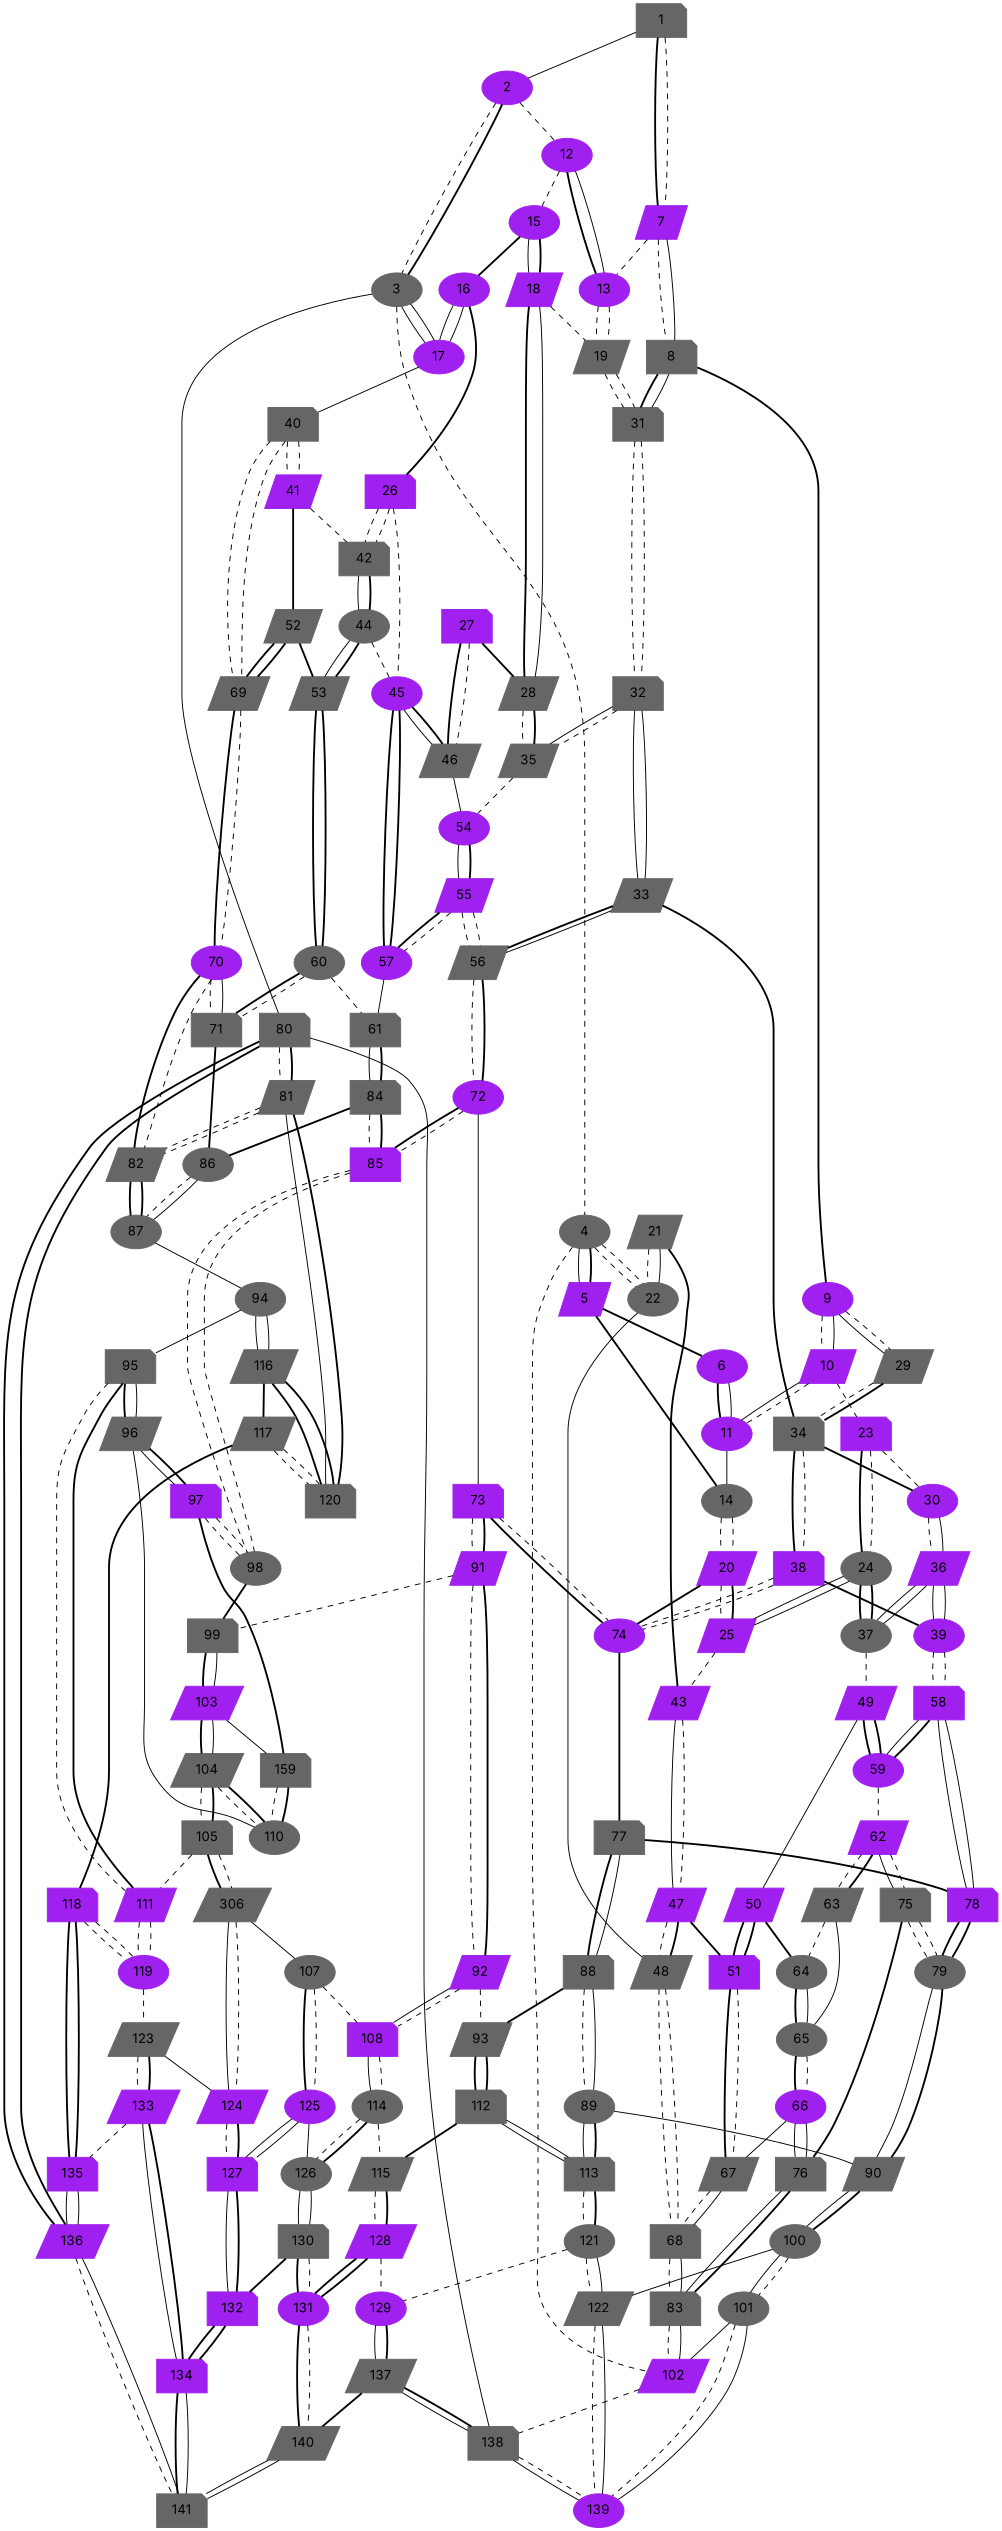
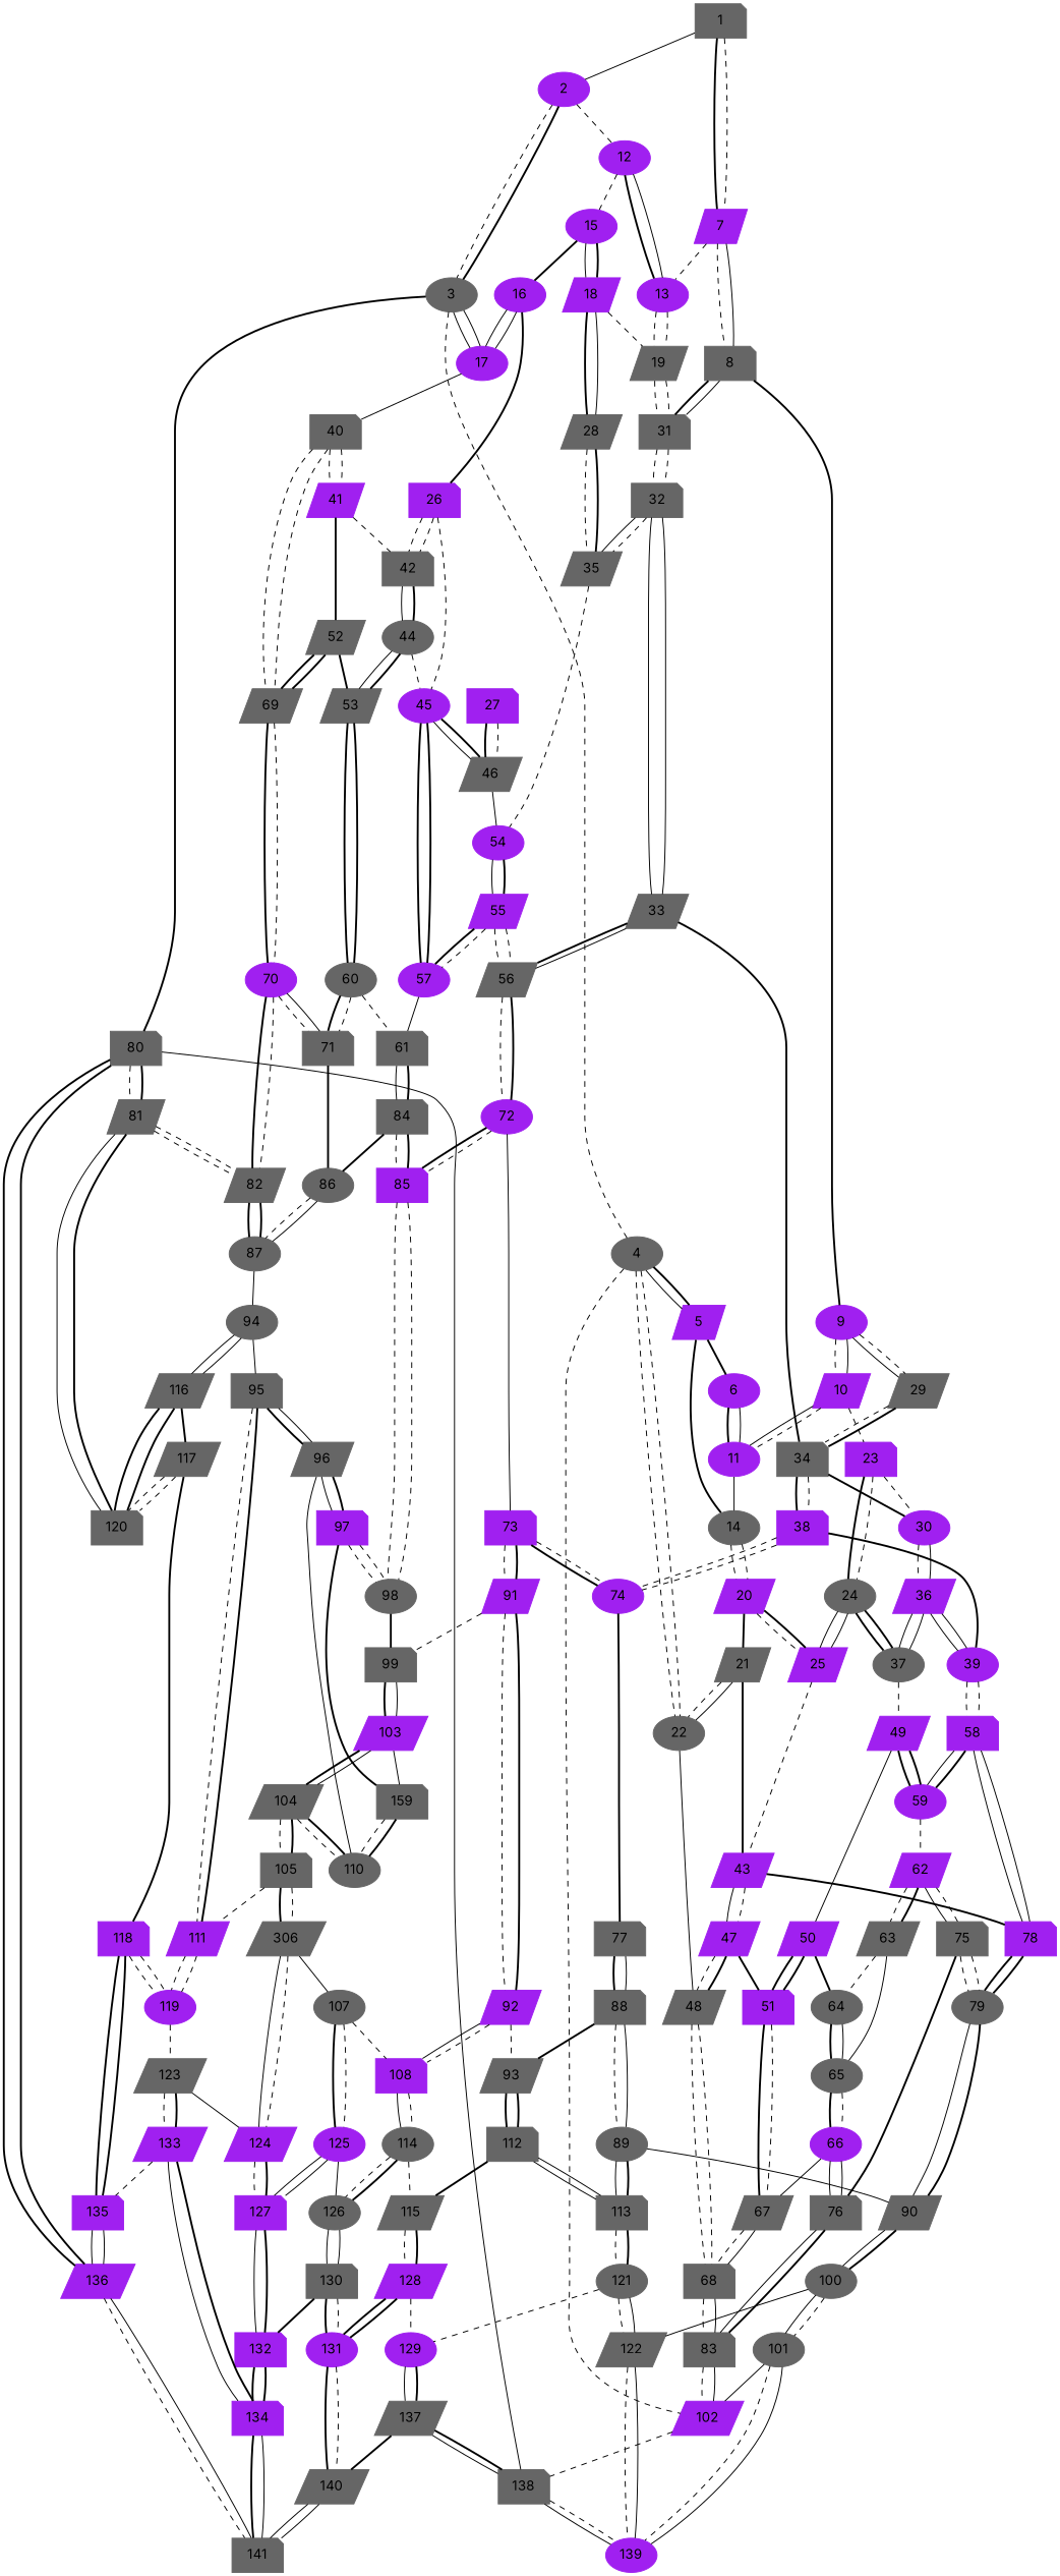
  graph {
    fontname=Inter
    node [color=gray40 fontname=Inter shape=parallelogram style=filled]
    edge [fontname=Inter style=dashed]
    1 [shape=note]
    2 [color=purple shape=ellipse]
    7 [color=purple]
    3 [shape=ellipse]
    12 [color=purple shape=ellipse]
    8 [shape=note]
    13 [color=purple shape=ellipse]
    4 [shape=ellipse]
    17 [color=purple shape=ellipse]
    80 [shape=note]
    15 [color=purple shape=ellipse]
    5 [color=purple]
    22 [shape=ellipse]
    102 [color=purple]
    40 [shape=note]
    81
    136 [color=purple]
    138 [shape=note]
    6 [color=purple shape=ellipse]
    14 [shape=ellipse]
    48
    11 [color=purple shape=ellipse]
    20 [color=purple]
    9 [color=purple shape=ellipse]
    31 [shape=note]
    19
    10 [color=purple]
    29
    32 [shape=note]
    23 [color=purple shape=note]
    34 [shape=note]
    24 [shape=ellipse]
    30 [color=purple shape=ellipse]
    16 [color=purple shape=ellipse]
    18 [color=purple]
    21
    25 [color=purple]
    26 [color=purple shape=note]
    28
    42 [shape=note]
    45 [color=purple shape=ellipse]
    41 [color=purple]
    69
    35
    43 [color=purple]
    47 [color=purple]
    68 [shape=note]
    37 [shape=ellipse]
    36 [color=purple]
    49 [color=purple]
    27 [color=purple shape=note]
    46
    44 [shape=ellipse]
    54 [color=purple shape=ellipse]
    38 [color=purple shape=note]
    39 [color=purple shape=ellipse]
    33
    56
    72 [color=purple shape=ellipse]
    74 [color=purple shape=ellipse]
    55 [color=purple]
    58 [color=purple shape=note]
    50 [color=purple]
    59 [color=purple shape=ellipse]
    77 [shape=note]
    78 [color=purple shape=note]
    52
    70 [color=purple shape=ellipse]
    53
    51 [color=purple shape=note]
    57 [color=purple shape=ellipse]
    60 [shape=ellipse]
    61 [shape=note]
    67
    83 [shape=note]
    64 [shape=ellipse]
    62 [color=purple]
    65 [shape=ellipse]
    71 [shape=note]
    73 [color=purple shape=note]
    85 [color=purple shape=note]
    84 [shape=note]
    79 [shape=ellipse]
    63
    75 [shape=note]
    86 [shape=ellipse]
    76 [shape=note]
    66 [color=purple shape=ellipse]
    82
    87 [shape=ellipse]
    91 [color=purple]
    98 [shape=ellipse]
    92 [color=purple]
    99 [shape=note]
    88 [shape=note]
    90
    89 [shape=ellipse]
    93
    100 [shape=ellipse]
    120 [shape=note]
    141 [shape=note]
    139 [color=purple shape=ellipse]
    94 [shape=ellipse]
    95 [shape=note]
    116
    113 [shape=note]
    112 [shape=note]
    121 [shape=ellipse]
    101 [shape=ellipse]
    122
    108 [color=purple shape=note]
    103 [color=purple]
    114 [shape=ellipse]
    115
    96
    111 [color=purple]
    117
    97 [color=purple shape=note]
    110 [shape=ellipse]
    119 [color=purple shape=ellipse]
    n121 [label=159 shape=note]
    104
    105 [shape=note]
    n124 [label=306]
    107 [shape=ellipse]
    124 [color=purple]
    125 [color=purple shape=ellipse]
    127 [color=purple shape=note]
    126 [shape=ellipse]
    123
    128 [color=purple]
    129 [color=purple shape=ellipse]
    130 [shape=note]
    131 [color=purple shape=ellipse]
    118 [color=purple shape=note]
    135 [color=purple shape=note]
    133 [color=purple]
    137
    134 [color=purple shape=note]
    132 [color=purple shape=note]
    140
    1 -- 2 [style=solid]
    1 -- 7 [style=bold]
    1 -- 7
    2 -- 3
    2 -- 3 [style=bold]
    2 -- 12
    7 -- 8
    7 -- 8 [style=solid]
    7 -- 13
    3 -- 4
    3 -- 17 [style=solid]
    3 -- 17 [style=solid]
-   3 -- 80 [style=solid]
+   3 -- 80 [style=bold]
    12 -- 13 [style=bold]
    12 -- 13 [style=solid]
    12 -- 15
    8 -- 9 [style=bold]
    8 -- 31 [style=bold]
    8 -- 31 [style=solid]
    13 -- 19
    13 -- 19
    4 -- 5 [style=solid]
    4 -- 5 [style=bold]
    4 -- 22
    4 -- 22
    4 -- 102
    17 -- 40 [style=solid]
    80 -- 81
    80 -- 81 [style=bold]
    80 -- 136 [style=bold]
    80 -- 136 [style=bold]
    80 -- 138 [style=solid]
    15 -- 16 [style=bold]
    15 -- 18 [style=solid]
    15 -- 18 [style=bold]
    5 -- 6 [style=bold]
    5 -- 14 [style=bold]
    22 -- 48 [style=solid]
    102 -- 138
    40 -- 41
    40 -- 41
    40 -- 69
    40 -- 69
    81 -- 82
    81 -- 82
    81 -- 120 [style=solid]
    81 -- 120 [style=bold]
    136 -- 141
    136 -- 141 [style=solid]
    138 -- 139 [style=solid]
    138 -- 139
    6 -- 11 [style=bold]
    6 -- 11 [style=solid]
    14 -- 20
    14 -- 20
    48 -- 68
    48 -- 68
    11 -- 14 [style=solid]
-   20 -- 74 [style=bold]
+   20 -- 21 [style=bold]
    20 -- 25
    20 -- 25 [style=bold]
    9 -- 10
    9 -- 10 [style=solid]
    9 -- 29 [style=solid]
    9 -- 29
    31 -- 32
    31 -- 32
    19 -- 31
    19 -- 31
    10 -- 11 [style=solid]
    10 -- 11
    10 -- 23
    29 -- 34
    29 -- 34 [style=bold]
    32 -- 35 [style=solid]
    32 -- 35
    32 -- 33 [style=solid]
    32 -- 33 [style=solid]
    23 -- 24 [style=bold]
    23 -- 24
    23 -- 30
    34 -- 30 [style=bold]
    34 -- 38 [style=bold]
    34 -- 38
    24 -- 25 [style=solid]
    24 -- 25 [style=solid]
    24 -- 37 [style=bold]
    24 -- 37 [style=bold]
    30 -- 36
    30 -- 36 [style=solid]
    16 -- 17 [style=solid]
    16 -- 17 [style=solid]
    16 -- 26 [style=bold]
    18 -- 19
    18 -- 28 [style=bold]
    18 -- 28 [style=solid]
    21 -- 22
    21 -- 22 [style=solid]
    21 -- 43 [style=bold]
    25 -- 43
    26 -- 42
    26 -- 42
    26 -- 45
    28 -- 35
    28 -- 35 [style=bold]
    42 -- 44 [style=solid]
    42 -- 44 [style=bold]
    45 -- 46 [style=solid]
    45 -- 46 [style=bold]
    45 -- 57 [style=bold]
    45 -- 57 [style=bold]
    41 -- 42
    41 -- 52 [style=bold]
    69 -- 70 [style=bold]
    69 -- 70
    35 -- 54
    43 -- 47 [style=solid]
    43 -- 47
    47 -- 48
    47 -- 48 [style=bold]
    47 -- 51 [style=bold]
    68 -- 83
    68 -- 83 [style=solid]
    37 -- 49
    36 -- 37 [style=solid]
    36 -- 37 [style=solid]
    36 -- 39 [style=solid]
    36 -- 39 [style=solid]
    49 -- 50 [style=solid]
    49 -- 59 [style=bold]
    49 -- 59 [style=bold]
-   27 -- 28 [style=bold]
    27 -- 46 [style=bold]
    27 -- 46
    46 -- 54 [style=solid]
    44 -- 45
    44 -- 53 [style=solid]
    44 -- 53 [style=bold]
    54 -- 55 [style=solid]
    54 -- 55 [style=bold]
    38 -- 39 [style=bold]
    38 -- 74
    38 -- 74
    39 -- 58
    39 -- 58
    33 -- 34 [style=bold]
    33 -- 56 [style=bold]
    33 -- 56 [style=solid]
    56 -- 72
    56 -- 72 [style=bold]
    72 -- 73 [style=solid]
    72 -- 85 [style=bold]
    72 -- 85
    74 -- 77 [style=bold]
    55 -- 56
    55 -- 56
    55 -- 57 [style=bold]
    55 -- 57
    58 -- 59 [style=solid]
    58 -- 59 [style=bold]
    58 -- 78 [style=solid]
    58 -- 78 [style=solid]
    50 -- 51 [style=bold]
    50 -- 51 [style=bold]
    50 -- 64 [style=bold]
    59 -- 62
-   77 -- 78 [style=bold]
+   43 -- 78 [style=bold]
    77 -- 88 [style=bold]
    77 -- 88 [style=solid]
    78 -- 79 [style=bold]
    78 -- 79 [style=bold]
    52 -- 69 [style=bold]
    52 -- 69 [style=bold]
    52 -- 53 [style=bold]
    70 -- 71
    70 -- 71 [style=solid]
    70 -- 82 [style=bold]
    70 -- 82
    53 -- 60 [style=bold]
    53 -- 60 [style=bold]
    51 -- 67 [style=bold]
    51 -- 67
    57 -- 61 [style=solid]
    60 -- 61
    60 -- 71 [style=bold]
    60 -- 71
    61 -- 84 [style=solid]
    61 -- 84 [style=bold]
    67 -- 68
    67 -- 68 [style=solid]
    83 -- 102
    83 -- 102 [style=solid]
    64 -- 65 [style=bold]
    64 -- 65 [style=solid]
    62 -- 63
    62 -- 63 [style=bold]
    62 -- 75 [style=solid]
    62 -- 75
    65 -- 66 [style=bold]
    65 -- 66
    71 -- 86 [style=bold]
    73 -- 74 [style=bold]
    73 -- 74
    73 -- 91
    73 -- 91 [style=bold]
    85 -- 98
    85 -- 98
    84 -- 85
    84 -- 85 [style=bold]
    84 -- 86 [style=bold]
    79 -- 90 [style=solid]
    79 -- 90 [style=bold]
    63 -- 64
    63 -- 65 [style=solid]
    75 -- 79
    75 -- 79
    75 -- 76 [style=bold]
    86 -- 87
    86 -- 87 [style=solid]
    76 -- 83 [style=solid]
    76 -- 83 [style=bold]
    66 -- 67 [style=solid]
    66 -- 76 [style=solid]
    66 -- 76 [style=solid]
    82 -- 87 [style=bold]
    82 -- 87 [style=bold]
    87 -- 94 [style=solid]
    91 -- 92
    91 -- 92 [style=bold]
    91 -- 99
    98 -- 99 [style=bold]
    92 -- 93
    92 -- 108 [style=solid]
    92 -- 108
    99 -- 103 [style=bold]
    99 -- 103 [style=solid]
    88 -- 89
    88 -- 89 [style=solid]
    88 -- 93 [style=bold]
    90 -- 100 [style=solid]
    90 -- 100 [style=bold]
    89 -- 90 [style=solid]
    89 -- 113 [style=solid]
    89 -- 113 [style=bold]
    93 -- 112 [style=bold]
    93 -- 112 [style=bold]
    100 -- 101 [style=solid]
    100 -- 101
    100 -- 122 [style=solid]
    94 -- 95 [style=solid]
    94 -- 116 [style=solid]
    94 -- 116 [style=solid]
    95 -- 96 [style=bold]
    95 -- 96 [style=solid]
    95 -- 111
    95 -- 111 [style=bold]
    116 -- 120 [style=bold]
    116 -- 120 [style=bold]
    116 -- 117 [style=bold]
    113 -- 121
    113 -- 121 [style=bold]
    112 -- 113 [style=solid]
    112 -- 113 [style=solid]
    112 -- 115 [style=bold]
    121 -- 122
    121 -- 122 [style=solid]
    121 -- 129
    101 -- 102 [style=solid]
    101 -- 139
    101 -- 139 [style=solid]
    122 -- 139
    122 -- 139 [style=solid]
    108 -- 114 [style=solid]
    108 -- 114
    103 -- n121 [style=solid]
    103 -- 104 [style=bold]
    103 -- 104 [style=solid]
    114 -- 115
    114 -- 126
    114 -- 126 [style=bold]
    115 -- 128
    115 -- 128 [style=bold]
    96 -- 97 [style=solid]
    96 -- 97 [style=bold]
    96 -- 110 [style=solid]
    111 -- 119
    111 -- 119
    117 -- 120
    117 -- 120
    117 -- 118 [style=bold]
    97 -- 98
    97 -- 98
    97 -- n121 [style=bold]
    119 -- 123
    n121 -- 110
    n121 -- 110 [style=bold]
    104 -- 110
    104 -- 110 [style=bold]
    104 -- 105
    104 -- 105 [style=bold]
    105 -- 111
    105 -- n124 [style=bold]
    105 -- n124
    n124 -- 107 [style=solid]
    n124 -- 124 [style=solid]
    n124 -- 124
    107 -- 108
    107 -- 125 [style=bold]
    107 -- 125
    124 -- 127
    124 -- 127 [style=bold]
    125 -- 127 [style=solid]
    125 -- 127 [style=solid]
    125 -- 126 [style=solid]
    127 -- 132 [style=solid]
    127 -- 132 [style=bold]
    126 -- 130 [style=solid]
    126 -- 130 [style=solid]
    123 -- 124 [style=solid]
    123 -- 133
    123 -- 133 [style=bold]
    128 -- 129
    128 -- 131 [style=bold]
    128 -- 131 [style=bold]
    129 -- 137 [style=solid]
    129 -- 137 [style=bold]
    130 -- 131 [style=bold]
    130 -- 131
    130 -- 132 [style=bold]
    131 -- 140 [style=bold]
    131 -- 140
    118 -- 119
    118 -- 119
    118 -- 135 [style=bold]
    118 -- 135 [style=bold]
    135 -- 136 [style=solid]
    135 -- 136 [style=solid]
    133 -- 135
    133 -- 134 [style=solid]
    133 -- 134 [style=bold]
    137 -- 138 [style=solid]
    137 -- 138 [style=bold]
    137 -- 140 [style=bold]
    134 -- 141 [style=bold]
    134 -- 141 [style=solid]
    132 -- 134 [style=bold]
    132 -- 134 [style=bold]
    140 -- 141 [style=solid]
    140 -- 141 [style=solid]
  }
